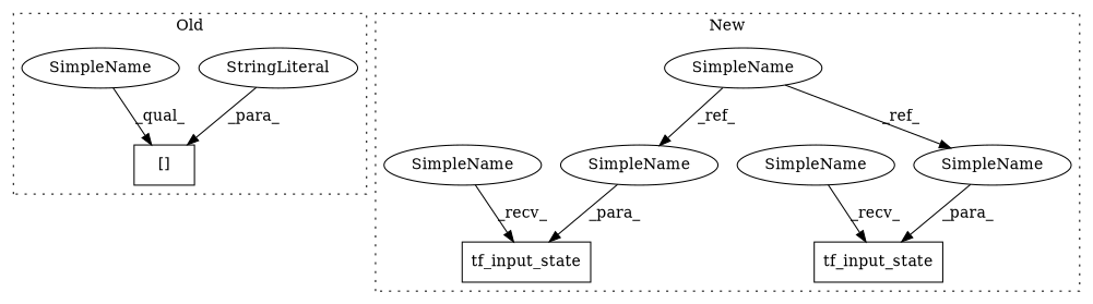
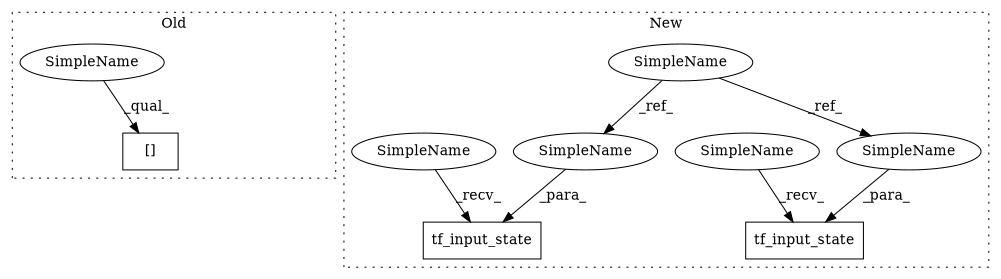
  digraph {
    node [a=42 l=13 shape=ellipse]
    n1 [a=2 l="11,1" label="[]" s="8719,8743" shape=box]
-   n2 [a=45 label=StringLiteral s=8730]
    n3 [l=10 label=SimpleName s=8719]
    n4 [a=32 l="15,1" label=tf_input_state s="9502,9530" shape=box]
    n5 [a=32 l="15,1" label=tf_input_state s="9050,9078" shape=box]
    n6 [label=SimpleName s=8714]
    n7 [label=SimpleName s=9065]
    n8 [label=SimpleName s=9517]
    n9 [l=4 label=SimpleName s=9045]
    n10 [l=4 label=SimpleName s=9497]
    subgraph cluster_1 {
      label=Old
      style=dotted
      n1
-     n2
      n3
    }
    subgraph cluster_2 {
      label=New
      style=dotted
      n4
      n5
      n6
      n7
      n8
      n9
      n10
    }
-   n2 -> n1 [label=_para_]
    n3 -> n1 [label=_qual_]
    n6 -> n7 [label=_ref_]
    n6 -> n8 [label=_ref_]
    n7 -> n5 [label=_para_]
    n8 -> n4 [label=_para_]
    n9 -> n5 [label=_recv_]
    n10 -> n4 [label=_recv_]
  }
